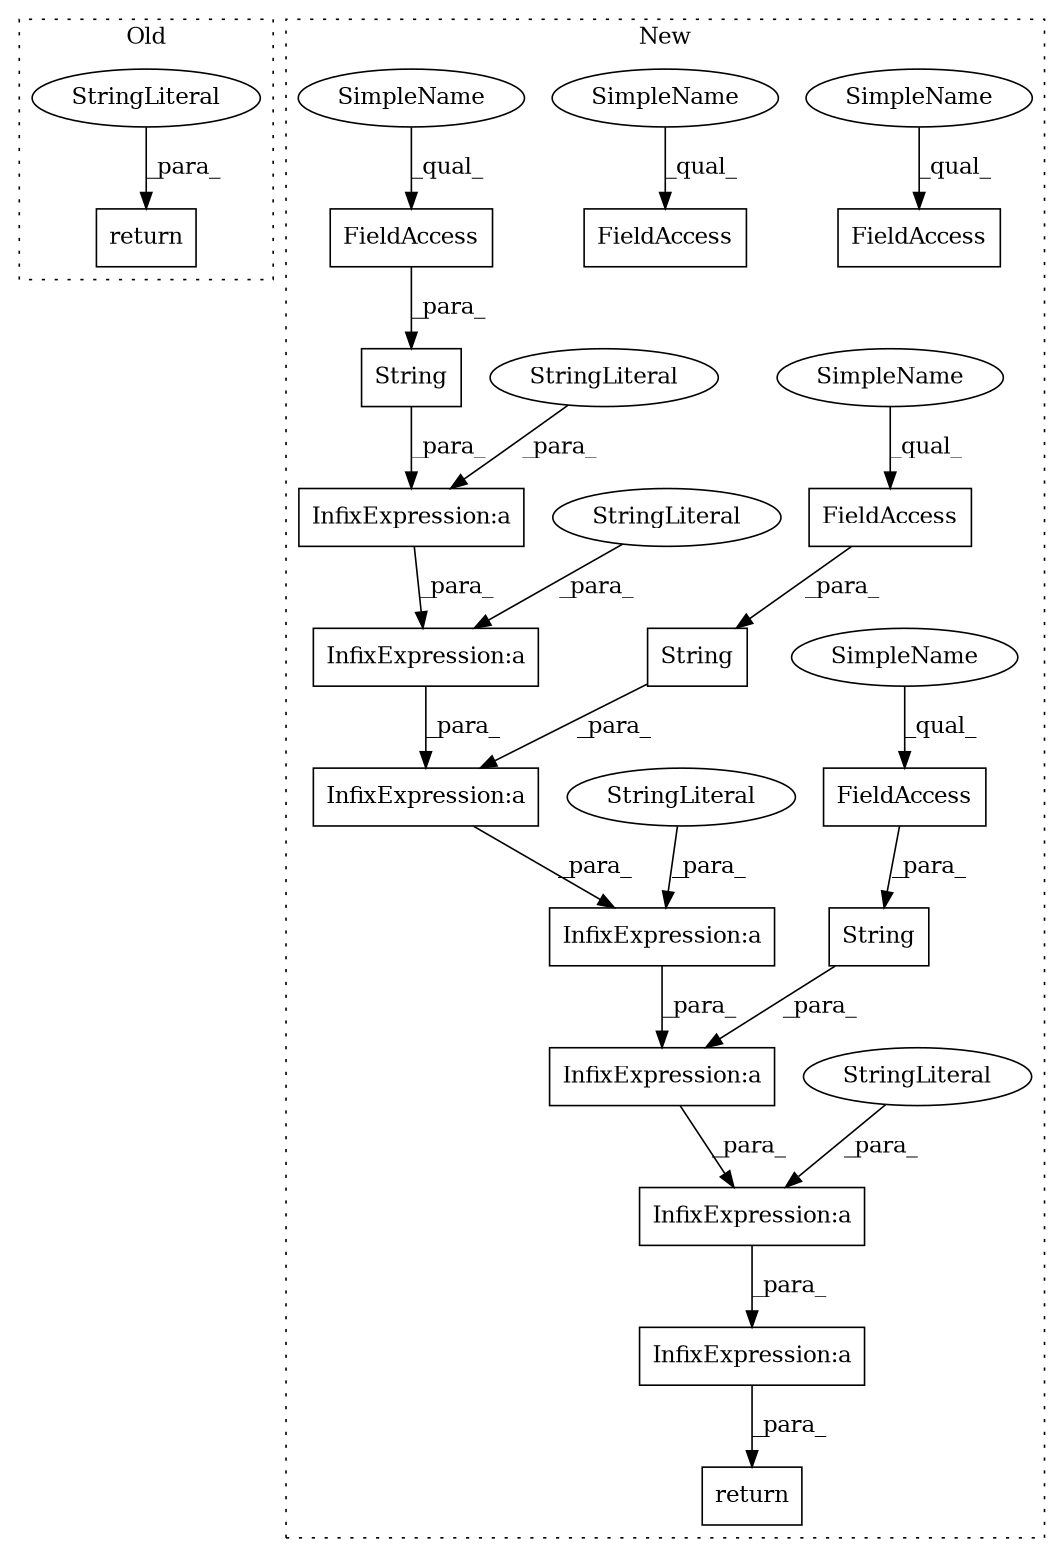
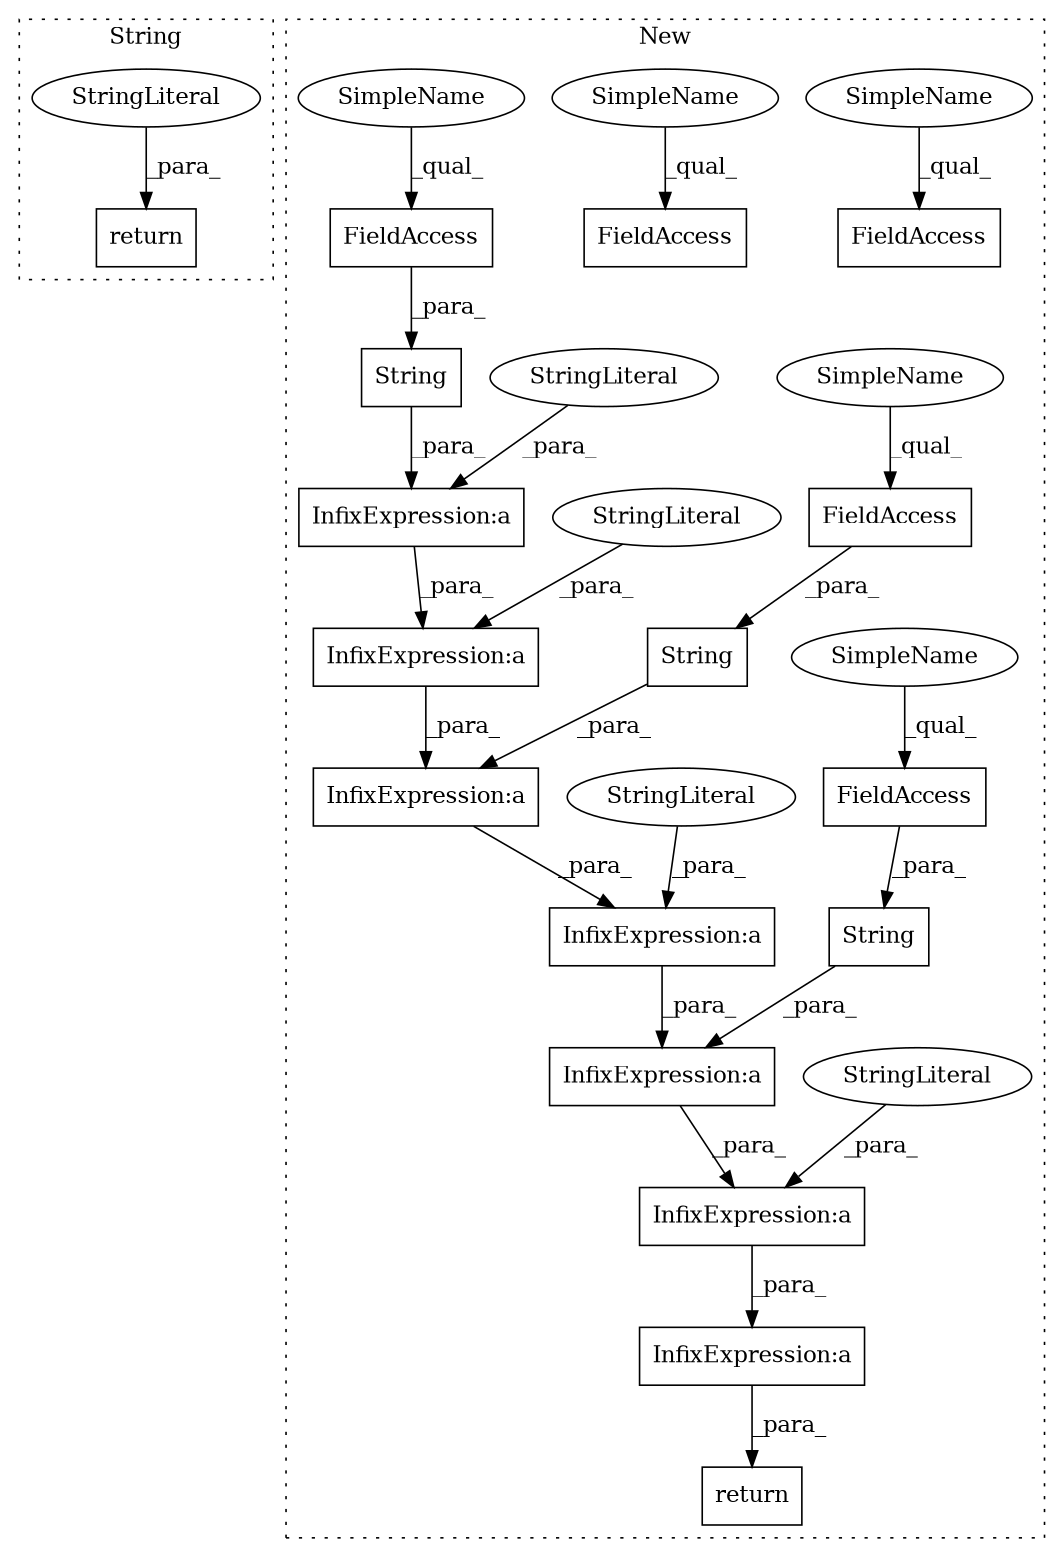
  digraph {
    node [a=27 l=3 s=11825 shape=box]
    n1 [a=41 l=7 label=return s=11720]
    n2 [a=45 l=2 label=StringLiteral s=11727 shape=ellipse]
    n3 [a=32 l="7,1" label=String s="11862,11889"]
    n4 [a=41 l=7 label=return s=11764]
    n5 [a=32 l="7,1" label=String s="11818,11831"]
    n6 [label="InfixExpression:a" s=11815]
    n7 [label="InfixExpression:a" s=11833]
    n8 [label="InfixExpression:a" s=12037]
    n9 [a=45 l=22 label=StringLiteral s=11836 shape=ellipse]
    n10 [a=22 l=6 label=FieldAccess]
    n11 [a=22 l=20 label=FieldAccess s=11869]
    n12 [a=45 l=33 label=StringLiteral s=11782 shape=ellipse]
    n13 [a=22 l=6 label=FieldAccess s=11913]
    n14 [a=32 l="7,1" label=String s="11906,11919"]
    n15 [label="InfixExpression:a" s=11891]
    n16 [label="InfixExpression:a" s=11859]
    n17 [a=45 l=8 label=StringLiteral s=11894 shape=ellipse]
    n18 [a=22 l=10 label=FieldAccess s=11947]
    n19 [label="InfixExpression:a" s=12068]
    n20 [label="InfixExpression:a" s=11937]
    n21 [a=45 l=27 label=StringLiteral s=12040 shape=ellipse]
    n22 [a=22 l=24 label=FieldAccess s=11992]
    n23 [a=42 l=4 label=SimpleName s=11947 shape=ellipse]
    n24 [a=42 l=4 label=SimpleName s=11992 shape=ellipse]
    n25 [a=42 l=4 label=SimpleName s=11913 shape=ellipse]
    n26 [a=42 l=4 label=SimpleName s=11869 shape=ellipse]
    n27 [a=42 l=4 label=SimpleName shape=ellipse]
    subgraph cluster_1 {
-     label=Old
+     label=String
      style=dotted
      n1
      n2
    }
    subgraph cluster_2 {
      label=New
      style=dotted
      n3
      n4
      n5
      n6
      n7
      n8
      n9
      n10
      n11
      n12
      n13
      n14
      n15
      n16
      n17
      n18
      n19
      n20
      n21
      n22
      n23
      n24
      n25
      n26
      n27
    }
    n2 -> n1 [label=_para_]
    n3 -> n16 [label=_para_]
    n5 -> n6 [label=_para_]
    n6 -> n7 [label=_para_]
    n7 -> n16 [label=_para_]
    n8 -> n19 [label=_para_]
    n9 -> n7 [label=_para_]
    n10 -> n5 [label=_para_]
    n11 -> n3 [label=_para_]
    n12 -> n6 [label=_para_]
    n13 -> n14 [label=_para_]
    n14 -> n20 [label=_para_]
    n15 -> n20 [label=_para_]
    n16 -> n15 [label=_para_]
    n17 -> n15 [label=_para_]
    n19 -> n4 [label=_para_]
    n20 -> n8 [label=_para_]
    n21 -> n8 [label=_para_]
    n23 -> n18 [label=_qual_]
    n24 -> n22 [label=_qual_]
    n25 -> n13 [label=_qual_]
    n26 -> n11 [label=_qual_]
    n27 -> n10 [label=_qual_]
  }
